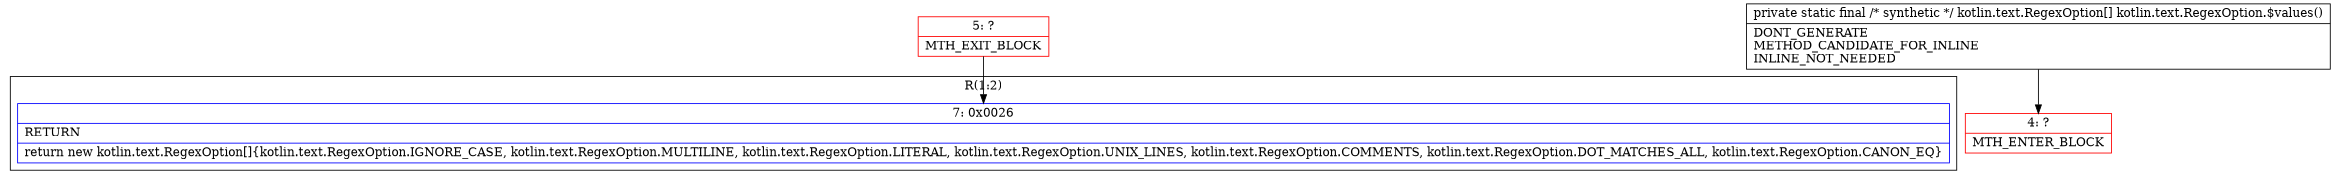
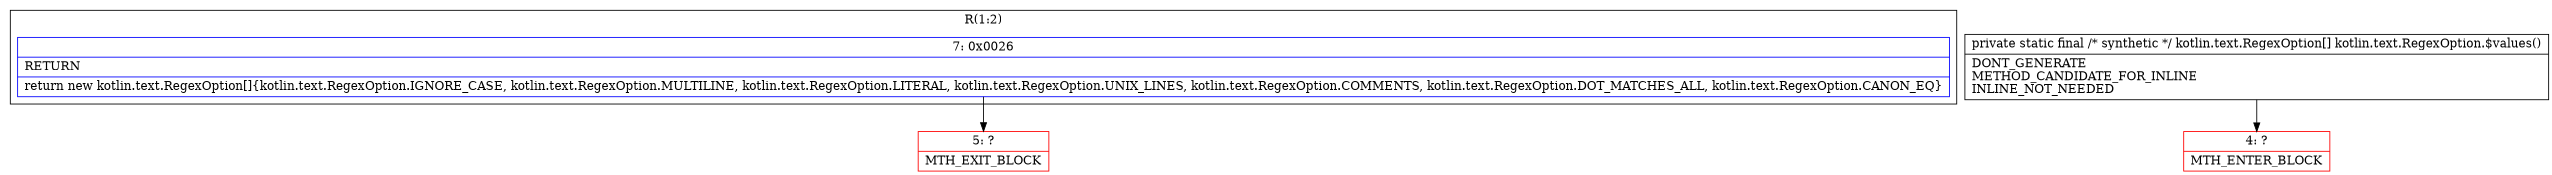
  digraph {
    node [color=red shape=record]
    n1 [color=blue label="{7\:\ 0x0026|RETURN\l|return new kotlin.text.RegexOption[]\{kotlin.text.RegexOption.IGNORE_CASE, kotlin.text.RegexOption.MULTILINE, kotlin.text.RegexOption.LITERAL, kotlin.text.RegexOption.UNIX_LINES, kotlin.text.RegexOption.COMMENTS, kotlin.text.RegexOption.DOT_MATCHES_ALL, kotlin.text.RegexOption.CANON_EQ\}\l}"]
    n2 [label="{5\:\ ?|MTH_EXIT_BLOCK\l}"]
    n3 [label="{4\:\ ?|MTH_ENTER_BLOCK\l}"]
    n4 [label="{private static final \/* synthetic *\/ kotlin.text.RegexOption[] kotlin.text.RegexOption.$values()  | DONT_GENERATE\lMETHOD_CANDIDATE_FOR_INLINE\lINLINE_NOT_NEEDED\l}" color=""]
    subgraph cluster_1 {
      label="R(1:2)"
      n1
    }
-   n2 -> n1
+   n1 -> n2
    n4 -> n3
  }
